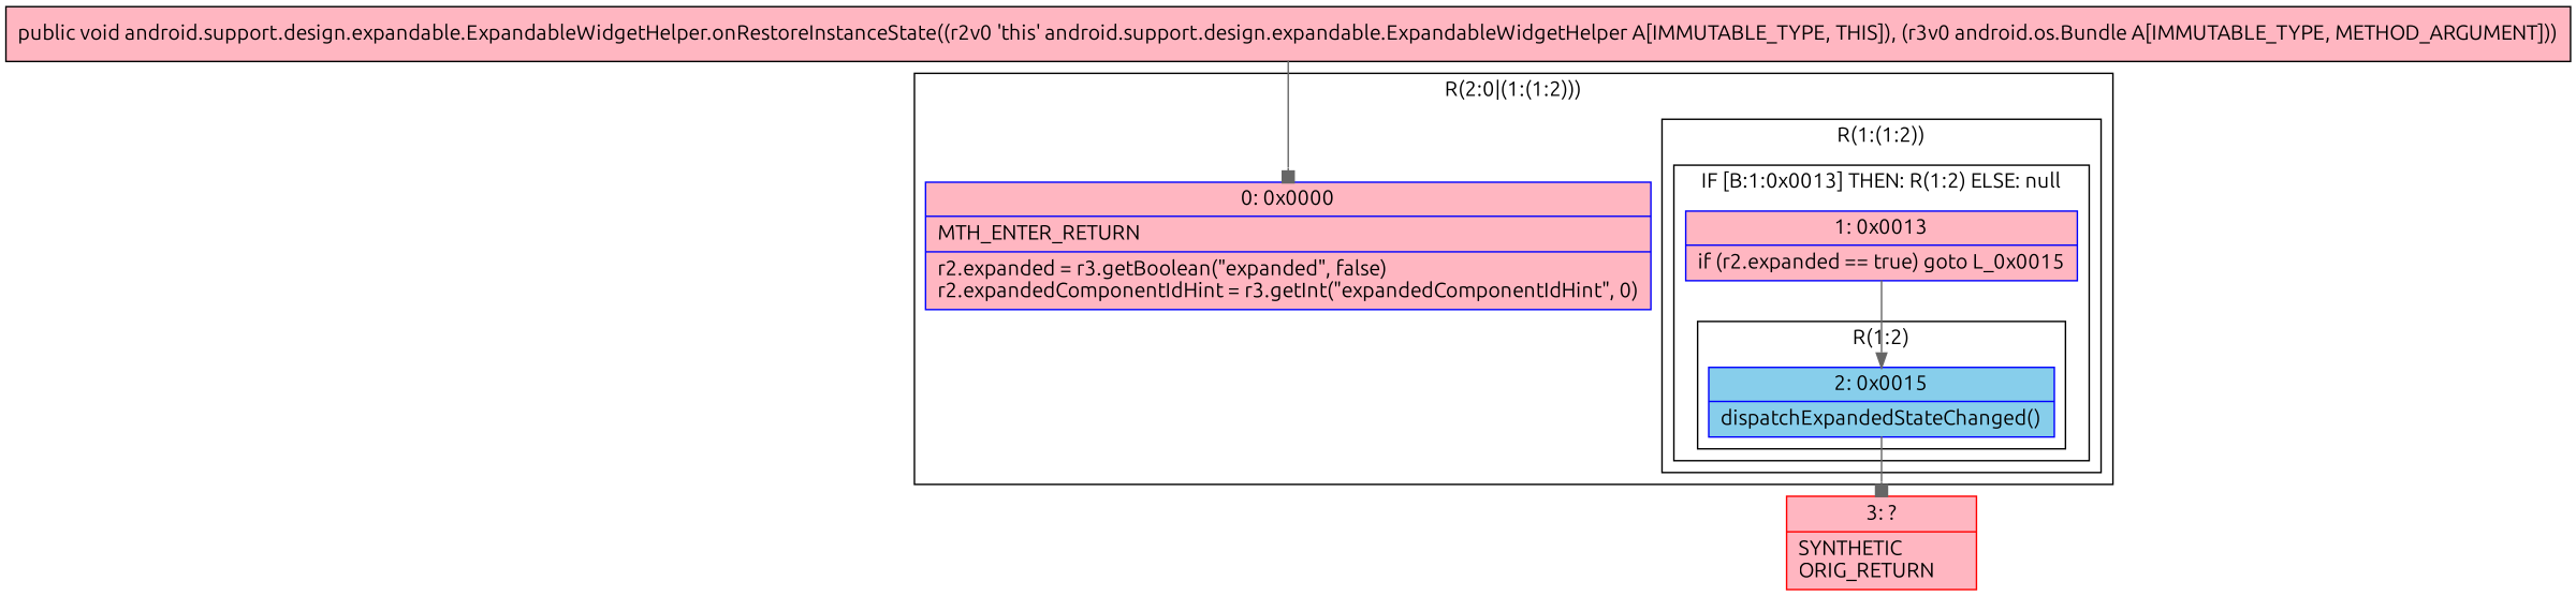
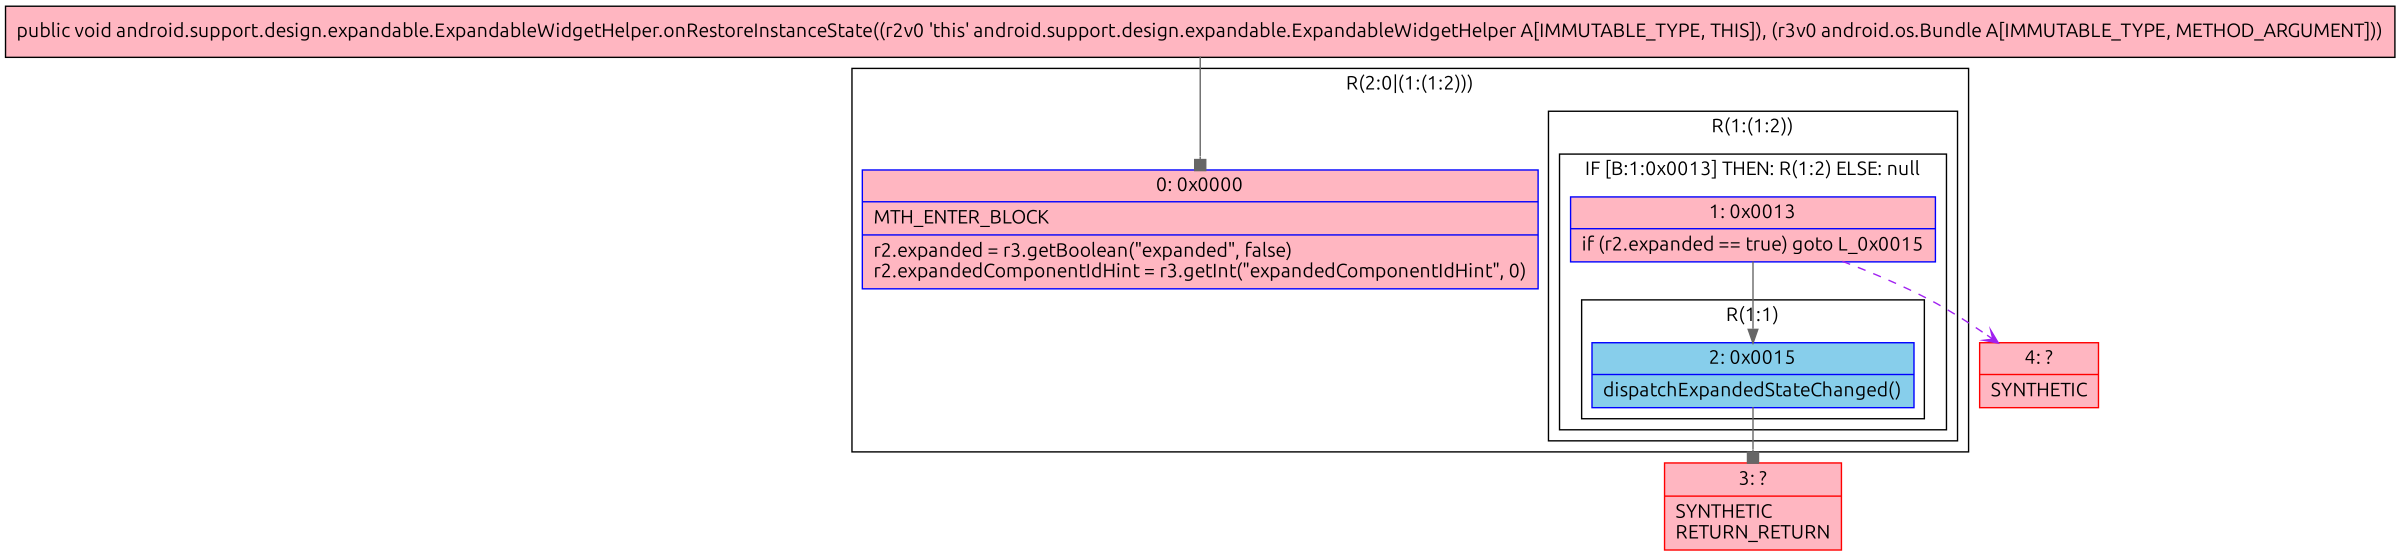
  digraph {
    fontname=Ubuntu
    node [color=blue fillcolor=lightpink fontname=Ubuntu shape=record style=filled]
    edge [arrowhead=box color=gray40 fontname=Ubuntu]
    n1 [fillcolor=skyblue label="{2\:\ 0x0015|dispatchExpandedStateChanged()\l}"]
    n2 [label="{1\:\ 0x0013|if (r2.expanded == true) goto L_0x0015\l}"]
-   n3 [label="{0\:\ 0x0000|MTH_ENTER_RETURN\l|r2.expanded = r3.getBoolean(\"expanded\", false)\lr2.expandedComponentIdHint = r3.getInt(\"expandedComponentIdHint\", 0)\l}"]
-   n4 [color=red label="{3\:\ ?|SYNTHETIC\lORIG_RETURN\l}"]
+   n3 [label="{0\:\ 0x0000|MTH_ENTER_BLOCK\l|r2.expanded = r3.getBoolean(\"expanded\", false)\lr2.expandedComponentIdHint = r3.getInt(\"expandedComponentIdHint\", 0)\l}"]
+   n4 [color=red label="{3\:\ ?|SYNTHETIC\lRETURN_RETURN\l}"]
+   n5 [color=red label="{4\:\ ?|SYNTHETIC\l}"]
    n6 [label="{public void android.support.design.expandable.ExpandableWidgetHelper.onRestoreInstanceState((r2v0 'this' android.support.design.expandable.ExpandableWidgetHelper A[IMMUTABLE_TYPE, THIS]), (r3v0 android.os.Bundle A[IMMUTABLE_TYPE, METHOD_ARGUMENT])) }" color=""]
    subgraph cluster_1 {
      label="R(2:0|(1:(1:2)))"
      n3
      subgraph cluster_2 {
        label="R(1:(1:2))"
        subgraph cluster_3 {
          label="IF [B:1:0x0013] THEN: R(1:2) ELSE: null"
          n2
          subgraph cluster_4 {
-           label="R(1:2)"
+           label="R(1:1)"
            n1
          }
        }
      }
    }
    n1 -> n4
    n2 -> n1 [arrowhead=normal]
+   n2 -> n5 [arrowhead=vee color=purple style=dashed]
    n6 -> n3
  }
